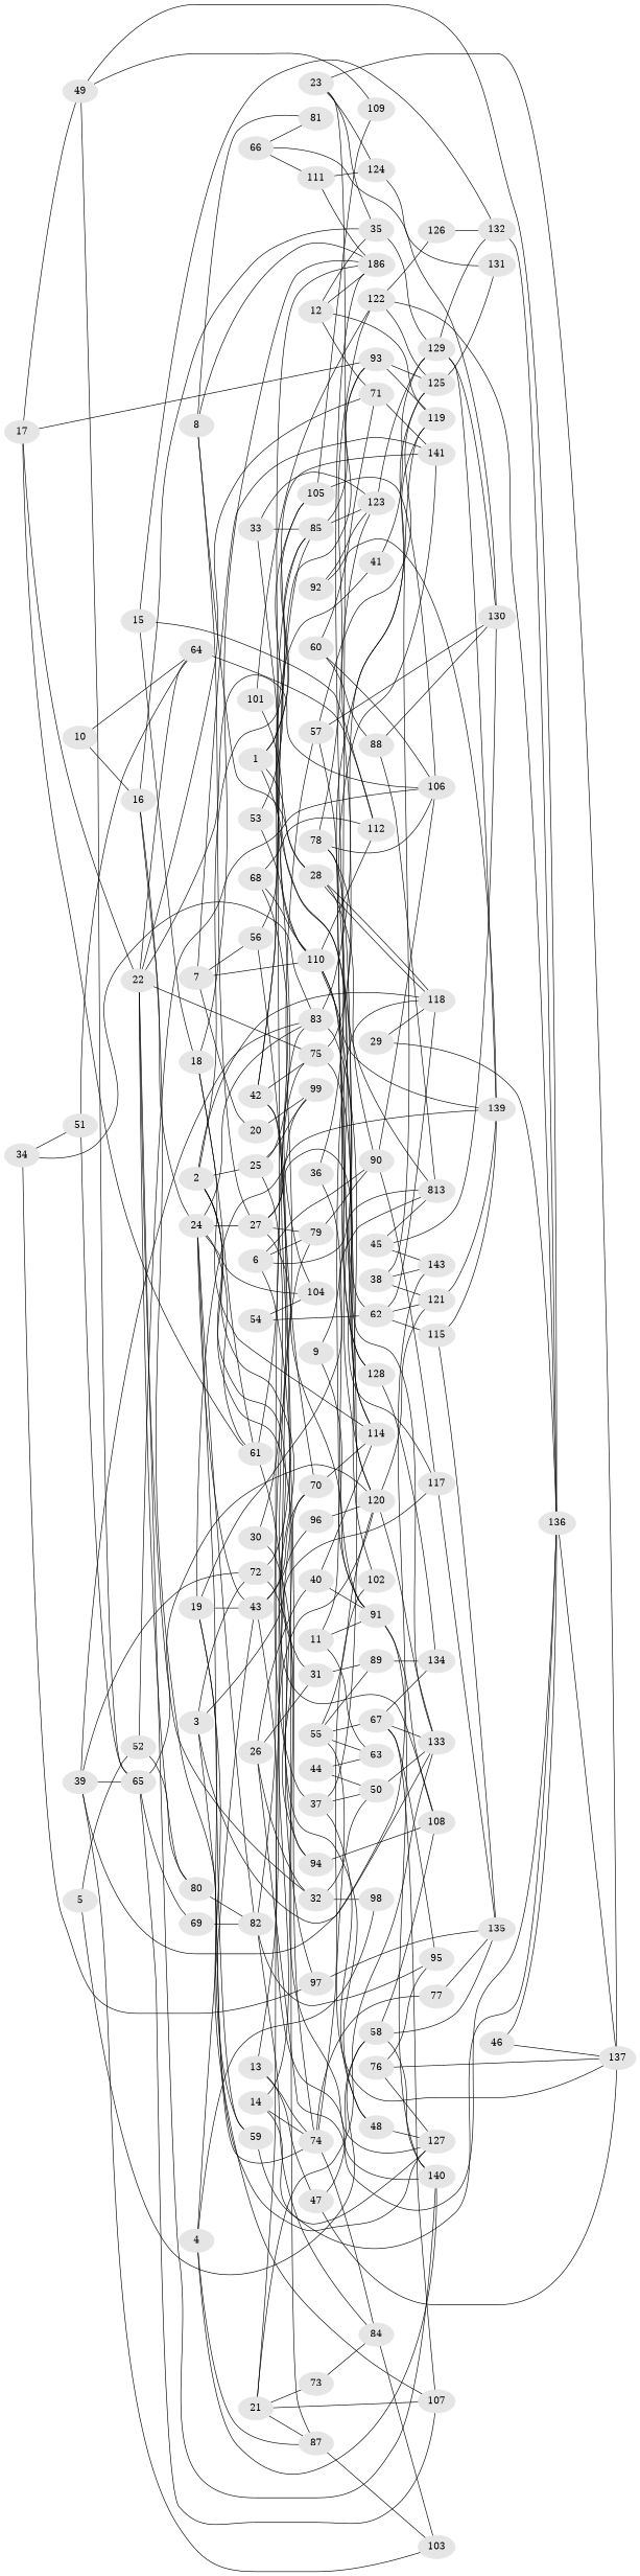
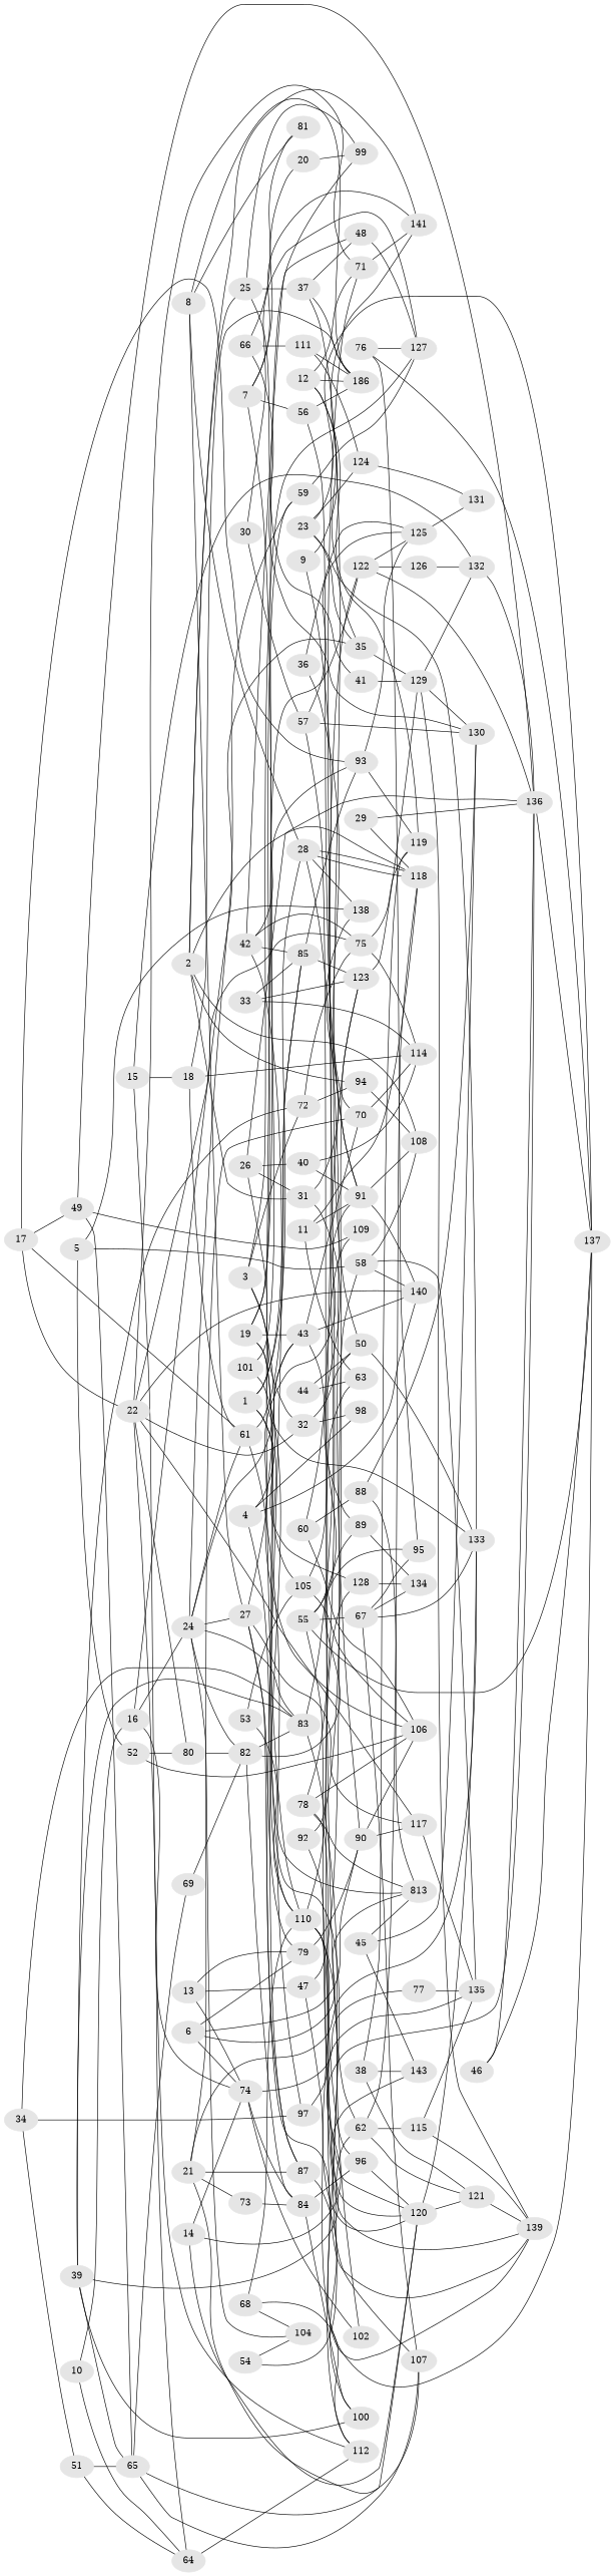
  graph {
    rankdir=LR
    node [color=gray90 style=filled]
    1
    28
    85
    105
    128
    118
+   138
    90
    93
    123
    106
    109
    134
    2
    25
    31
    94
    108
    141
    99
    37
    41
    89
    3
    72
    117
    127
    133
    75
    135
    4
    43
    87
    98
    140
    70
    96
-   100 [label=103]
+   100
    5
    52
    58
    80
    6
    74
    79
    n46 [label=813]
    84
    77
    102
    7
    20
    56
    110
    n54 [label=186]
    120
    112
    139
    8
    27
    81
    91
    9
    10
    16
    64
    35
    24
    11
    63
    12
    71
    119
    129
    13
    47
    137
    14
    136
    121
    15
    18
    132
    61
    114
    59
    82
    83
    104
    17
    22
    49
    32
    65
    97
    125
    19
    107
    21
    73
    50
    23
    124
    131
    95
    48
    26
    40
    29
    30
    57
    130
    62
    33
    34
    51
    36
    38
    n118 [label=143]
    39
    69
    42
    44
    45
    46
    53
    54
    115
    55
    67
    60
    88
    66
    111
    68
    76
    78
    122
    126
    92
    101
    1 -- 28
    1 -- 85
    1 -- 105
    1 -- 128
    28 -- 118
    28 -- 118
+   28 -- 138
    28 -- 90
    85 -- 93
    85 -- 123
    105 -- 106
    105 -- 109
    128 -- 134
    90 -- 106
    90 -- 117
    93 -- 119
    93 -- 125
    123 -- 129
    2 -- 118
    2 -- 25
    2 -- 31
    2 -- 94
    2 -- 108
    2 -- 141
    25 -- 99
    25 -- 37
    25 -- 41
+   31 -- 138
    31 -- 89
    94 -- 108
    37 -- n54
    37 -- 50
    37 -- 48
    41 -- 129
    89 -- 134
    3 -- 72
    3 -- 117
    3 -- 127
    3 -- 133
    72 -- 94
    72 -- 75
    117 -- 135
    75 -- 119
    75 -- 114
    4 -- 43
    4 -- 87
    4 -- 98
    4 -- 140
    43 -- 140
    43 -- 70
    43 -- 96
    87 -- 100
    70 -- 114
    96 -- 120
+   5 -- 138
    5 -- 52
    5 -- 58
    52 -- 106
    52 -- 80
    58 -- 108
    58 -- 135
    58 -- 140
    80 -- 82
    6 -- 90
    6 -- 74
    6 -- 79
    6 -- n46
    74 -- 84
    74 -- 77
    74 -- 102
    79 -- 90
+   84 -- 96
    84 -- 100
    77 -- 135
    7 -- 141
    7 -- 20
    7 -- 56
    7 -- 110
    20 -- 99
    56 -- 70
    56 -- n54
    110 -- 128
    110 -- 120
    110 -- 112
    110 -- 139
    120 -- 133
    120 -- 121
    8 -- 28
    8 -- n54
    8 -- 27
    8 -- 81
    27 -- 117
    27 -- 79
    27 -- 139
    27 -- 91
    91 -- 108
    91 -- 140
    9 -- 141
    9 -- 91
    10 -- 16
    10 -- 64
    16 -- 74
    16 -- 35
    16 -- 24
    64 -- 112
    35 -- 129
    24 -- 43
    24 -- 27
    24 -- 61
    24 -- 59
    24 -- 82
    24 -- 83
    24 -- 104
    11 -- 118
    11 -- 91
    11 -- 63
    12 -- n54
    12 -- 35
    12 -- 71
    12 -- 119
    71 -- 141
    129 -- 139
    129 -- 132
    129 -- 130
    13 -- 74
    13 -- 79
    13 -- 47
    47 -- 58
    47 -- 137
    14 -- 74
    14 -- 120
    14 -- 136
    136 -- 137
    121 -- 139
    15 -- 112
    15 -- 18
    15 -- 132
    18 -- n54
    18 -- 61
    18 -- 114
    132 -- 136
    61 -- 85
    61 -- 97
    59 -- 127
    82 -- 84
    82 -- 83
    82 -- 95
    83 -- 123
    83 -- 102
    17 -- 93
    17 -- 61
    17 -- 22
    17 -- 49
    22 -- 106
    22 -- 75
    22 -- 140
    22 -- 80
    22 -- 64
    22 -- 71
    22 -- 32
    49 -- 109
    49 -- 136
    49 -- 65
    32 -- 98
    32 -- 50
    65 -- 120
    65 -- 107
    65 -- 69
    97 -- 135
    125 -- 131
    19 -- 99
    19 -- 43
    19 -- n46
    19 -- 59
    19 -- 107
    21 -- 133
    21 -- 87
    21 -- 70
    21 -- 107
    21 -- 73
    73 -- 84
    50 -- 133
    23 -- 133
    23 -- 35
    23 -- 137
    23 -- 124
    124 -- 131
    48 -- 127
    26 -- 31
    26 -- 136
    26 -- 32
    26 -- 40
    40 -- 91
    40 -- 114
    29 -- 118
    29 -- 136
    30 -- 127
    30 -- 57
    57 -- 125
    57 -- 130
    57 -- 62
    62 -- 118
    62 -- 121
    62 -- 115
    33 -- 85
    33 -- 123
    33 -- 114
    34 -- 83
    34 -- 97
    34 -- 51
    51 -- 64
    51 -- 65
    36 -- 91
    36 -- 125
    38 -- 119
    38 -- 121
    38 -- n118
    39 -- 72
    39 -- 100
    39 -- 83
    39 -- 65
    39 -- n118
    69 -- 82
    42 -- 85
    42 -- 93
    42 -- 75
    42 -- 87
    42 -- 48
    44 -- 63
    44 -- 50
    45 -- n46
    45 -- 130
    45 -- n118
    46 -- 137
    46 -- 136
    53 -- 105
    53 -- 110
    54 -- 104
    54 -- 62
    115 -- 135
    115 -- 139
    55 -- 89
    55 -- 120
    55 -- 63
    55 -- 137
    55 -- 67
    67 -- 134
    67 -- 133
    67 -- 107
    67 -- 95
    60 -- 106
    60 -- 71
    60 -- 88
    88 -- n46
    88 -- 130
    66 -- 81
    66 -- 130
    66 -- 111
    111 -- n54
    111 -- 124
    68 -- 110
    68 -- 112
    68 -- 104
    76 -- 127
    76 -- 137
    76 -- 95
    78 -- 106
    78 -- n46
    78 -- 120
    78 -- 122
    122 -- 136
    122 -- 125
    122 -- 126
    126 -- 132
    92 -- 123
    92 -- 139
    101 -- 110
    101 -- 122
  }
